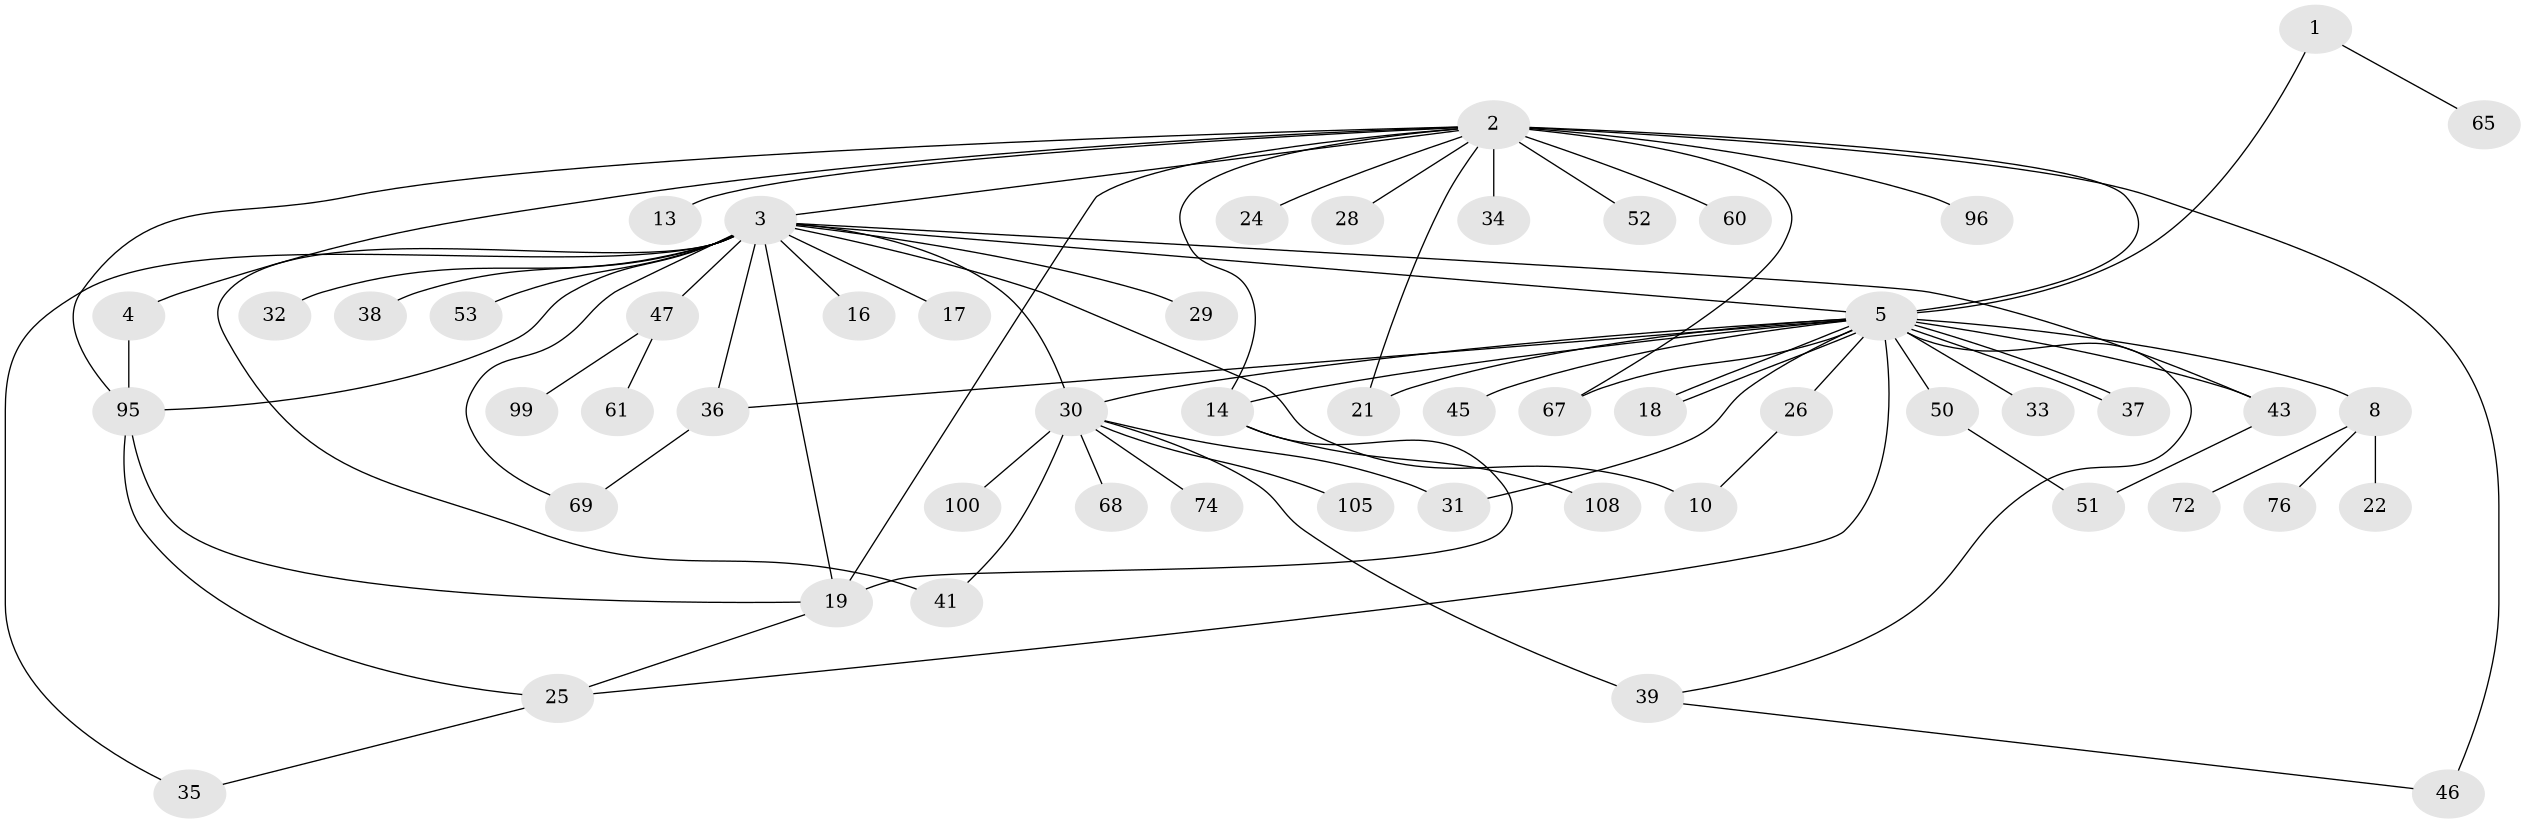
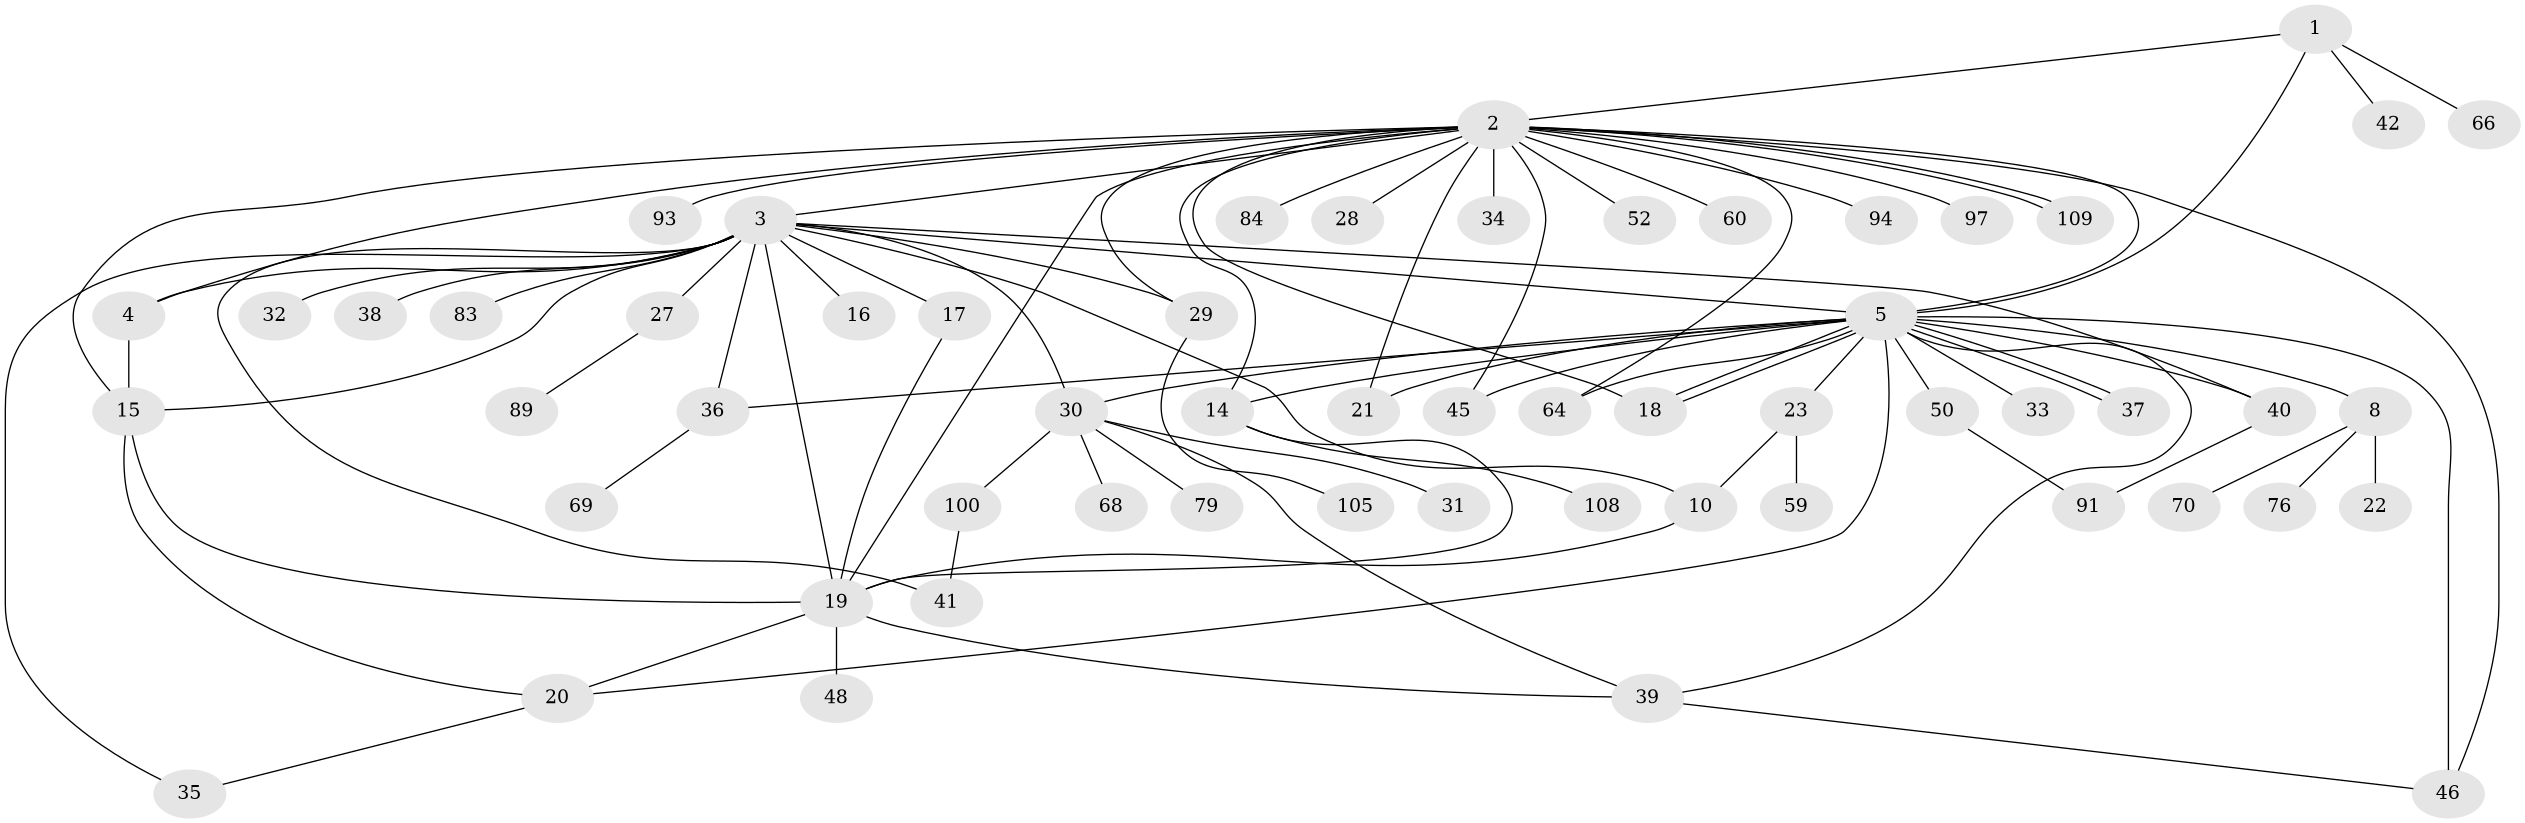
  graph {
    node [color=gray90 style=filled]
    2 [super="+58+23"]
    5 [super="+73+74+108+80+87+103+44+47+40+49+9"]
    3 [super="+6+91+116+84+88+93+115+11"]
    4
-   13
+   13 [label=93]
    14
-   15 [super="+57" label=95]
+   15 [super="+57"]
    18
    19 [super="+20+77+85+83+99"]
    21
-   24
+   24 [label=84]
    28
    29 [super="+114"]
    34
    45
    52
    60 [super="+86"]
-   67
-   96
+   67 [label=64]
+   94
+   96 [label=97]
+   109
    46
    1
-   66 [super="+117" label=65]
+   42
+   66 [super="+117"]
    39
    8
    30
    36
-   43
-   25
-   26
+   43 [label=40]
+   25 [label=20]
+   26 [label=23]
    33
    37
    50
    10
    16
    17
-   27 [label=47]
+   27
    32
    35
    38
-   53
+   53 [label=83]
    41
    n45 [label=108]
+   48
    22
-   72
+   72 [label=70]
    76
-   61
-   89 [label=99]
+   89
    31
    68
-   79 [label=74]
+   79
    100
    105
    69
-   51 [super="+62"]
+   51 [super="+62" label=91]
+   59
    2 -- 5 [weight=2]
    2 -- 3 [weight=3]
    2 -- 4
    2 -- 13
    2 -- 14
    2 -- 15
+   2 -- 18
    2 -- 19
    2 -- 21
    2 -- 24
    2 -- 28
+   2 -- 29
    2 -- 34
+   2 -- 45
    2 -- 52
    2 -- 60 [weight=2]
    2 -- 67
+   2 -- 94
    2 -- 96
+   2 -- 109
+   2 -- 109
    2 -- 46
    5 -- 14
    5 -- 18
    5 -- 18
    5 -- 21
    5 -- 45
    5 -- 67
-   5 -- 31
+   5 -- 46
    5 -- 39
    5 -- 8
    5 -- 30 [weight=2]
    5 -- 36
    5 -- 43
    5 -- 25
    5 -- 26
    5 -- 33
    5 -- 37 [weight=2]
    5 -- 37
    5 -- 50
    3 -- 5 [weight=2]
-   3 -- 69
+   3 -- 4
    3 -- 15 [weight=2]
    3 -- 19 [weight=2]
    3 -- 29
    3 -- 30
    3 -- 36 [weight=3]
    3 -- 43 [weight=2]
    3 -- 10
    3 -- 16
    3 -- 17
    3 -- 27 [weight=2]
    3 -- 32
    3 -- 35
    3 -- 38
    3 -- 53
    3 -- 41 [weight=2]
    4 -- 15
    14 -- 19
    14 -- n45
    15 -- 19
    15 -- 25
+   19 -- 39
    19 -- 25
+   19 -- 48
+   1 -- 2
    1 -- 5 [weight=2]
+   1 -- 42
    1 -- 66
    39 -- 46
    8 -- 22
    8 -- 72
    8 -- 76
    30 -- 39
-   30 -- 41
+   100 -- 41
    30 -- 31
    30 -- 68
    30 -- 79
    30 -- 100
-   30 -- 105
+   29 -- 105
    36 -- 69
    43 -- 51
    25 -- 35
    26 -- 10
+   26 -- 59
    50 -- 51
-   27 -- 61
+   10 -- 19
+   17 -- 19
    27 -- 89
  }
